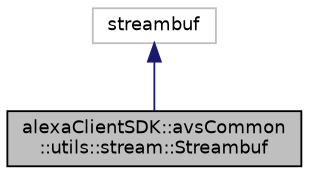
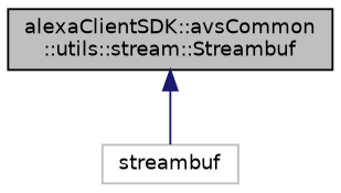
  digraph {
    node [fontname=Helvetica fontsize=10 shape=record style=filled]
    n1 [color=black fillcolor=grey75 fontcolor=black height=0.2 label="alexaClientSDK::avsCommon\l::utils::stream::Streambuf" width=0.4]
    n2 [color=grey75 fillcolor=white height=0.2 label=streambuf width=0.4]
-   n2 -> n1 [color=midnightblue dir=back fontname=Helvetica fontsize=10 labelfontname=Helvetica labelfontsize=10 style=solid]
+   n1 -> n2 [color=midnightblue dir=back fontname=Helvetica fontsize=10 labelfontname=Helvetica labelfontsize=10 style=solid]
  }
